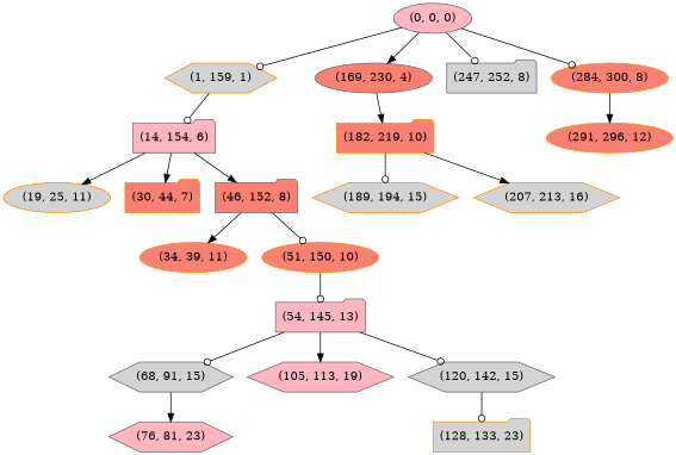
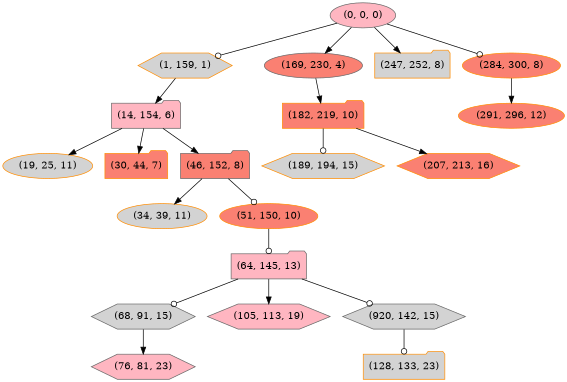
  digraph {
    node [color=darkorange fillcolor=lightgrey shape=ellipse style=filled]
    edge [arrowhead=normal]
    "(0, 0, 0)" [color=gray40 fillcolor=lightpink]
    "(1, 159, 1)" [shape=hexagon]
    "(169, 230, 4)" [color=gray40 fillcolor=salmon]
-   "(247, 252, 8)" [color=gray40 shape=folder]
+   "(247, 252, 8)" [shape=folder]
    "(284, 300, 8)" [fillcolor=salmon]
    "(14, 154, 6)" [color=gray40 fillcolor=lightpink shape=folder]
    n7 [fillcolor=salmon label="(182, 219, 10)" shape=folder]
    "(291, 296, 12)" [fillcolor=salmon]
    "(19, 25, 11)"
    "(30, 44, 7)" [fillcolor=salmon shape=folder]
    "(46, 152, 8)" [color=gray40 fillcolor=salmon shape=folder]
-   "(34, 39, 11)" [fillcolor=salmon]
+   "(34, 39, 11)"
    "(51, 150, 10)" [fillcolor=salmon]
-   "(54, 145, 13)" [color=gray40 fillcolor=lightpink shape=folder]
+   "(54, 145, 13)" [color=gray40 fillcolor=lightpink shape=folder label="(64, 145, 13)"]
    "(68, 91, 15)" [color=gray40 shape=hexagon]
    "(105, 113, 19)" [color=gray40 fillcolor=lightpink shape=hexagon]
-   "(120, 142, 15)" [color=gray40 shape=hexagon]
+   "(120, 142, 15)" [color=gray40 shape=hexagon label="(920, 142, 15)"]
    "(76, 81, 23)" [color=gray40 fillcolor=lightpink shape=hexagon]
    "(128, 133, 23)" [shape=folder]
    "(189, 194, 15)" [shape=hexagon]
-   "(207, 213, 16)" [shape=hexagon]
+   "(207, 213, 16)" [fillcolor=salmon shape=hexagon]
    "(0, 0, 0)" -> "(1, 159, 1)" [arrowhead=odot]
    "(0, 0, 0)" -> "(169, 230, 4)"
-   "(0, 0, 0)" -> "(247, 252, 8)" [arrowhead=odot]
+   "(0, 0, 0)" -> "(247, 252, 8)"
    "(0, 0, 0)" -> "(284, 300, 8)" [arrowhead=odot]
-   "(1, 159, 1)" -> "(14, 154, 6)" [arrowhead=odot]
+   "(1, 159, 1)" -> "(14, 154, 6)"
    "(169, 230, 4)" -> n7
    "(284, 300, 8)" -> "(291, 296, 12)"
    "(14, 154, 6)" -> "(19, 25, 11)"
    "(14, 154, 6)" -> "(30, 44, 7)"
    "(14, 154, 6)" -> "(46, 152, 8)"
    n7 -> "(189, 194, 15)" [arrowhead=odot]
    n7 -> "(207, 213, 16)"
    "(46, 152, 8)" -> "(34, 39, 11)"
    "(46, 152, 8)" -> "(51, 150, 10)" [arrowhead=odot]
    "(51, 150, 10)" -> "(54, 145, 13)" [arrowhead=odot]
    "(54, 145, 13)" -> "(68, 91, 15)" [arrowhead=odot]
    "(54, 145, 13)" -> "(105, 113, 19)"
    "(54, 145, 13)" -> "(120, 142, 15)" [arrowhead=odot]
    "(68, 91, 15)" -> "(76, 81, 23)"
    "(120, 142, 15)" -> "(128, 133, 23)" [arrowhead=odot]
  }
